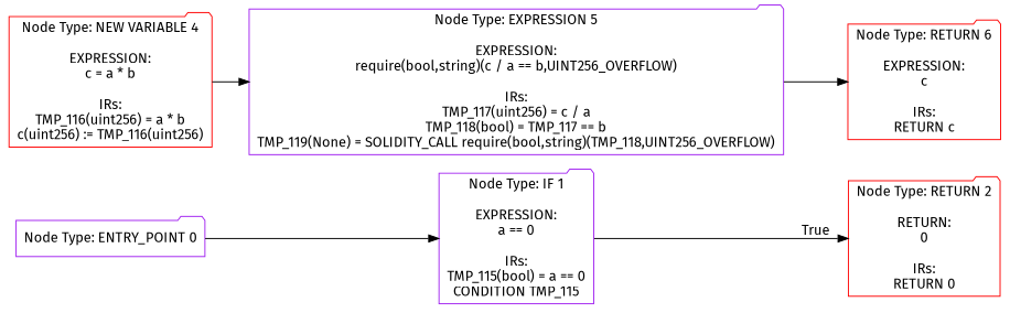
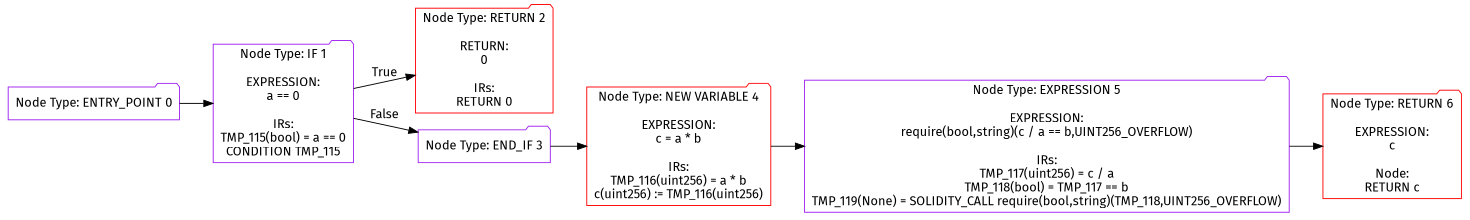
  digraph {
    fontname="Fira Sans"
    rankdir=LR
    node [color=purple fontname="Fira Sans" shape=folder]
    edge [fontname="Fira Sans"]
    n1 [label="Node Type: ENTRY_POINT 0\n"]
    n2 [label="Node Type: IF 1\n\nEXPRESSION:\na == 0\n\nIRs:\nTMP_115(bool) = a == 0\nCONDITION TMP_115"]
    n3 [color=red label="Node Type: RETURN 2\n\nRETURN:\n0\n\nIRs:\nRETURN 0"]
+   n4 [label="Node Type: END_IF 3\n"]
    n5 [color=red label="Node Type: NEW VARIABLE 4\n\nEXPRESSION:\nc = a * b\n\nIRs:\nTMP_116(uint256) = a * b\nc(uint256) := TMP_116(uint256)"]
    n6 [label="Node Type: EXPRESSION 5\n\nEXPRESSION:\nrequire(bool,string)(c / a == b,UINT256_OVERFLOW)\n\nIRs:\nTMP_117(uint256) = c / a\nTMP_118(bool) = TMP_117 == b\nTMP_119(None) = SOLIDITY_CALL require(bool,string)(TMP_118,UINT256_OVERFLOW)"]
-   n7 [color=red label="Node Type: RETURN 6\n\nEXPRESSION:\nc\n\nIRs:\nRETURN c"]
+   n7 [color=red label="Node Type: RETURN 6\n\nEXPRESSION:\nc\n\nNode:\nRETURN c"]
    n1 -> n2
    n2 -> n3 [label=True]
+   n2 -> n4 [label=False]
+   n4 -> n5
    n5 -> n6
    n6 -> n7
  }
